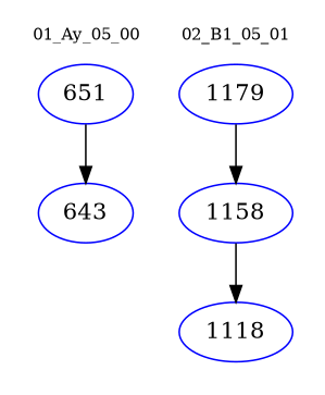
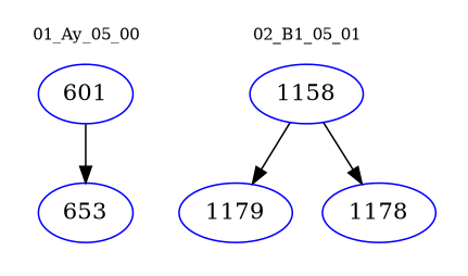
  digraph {
    node [color=blue]
    edge [color=black]
-   n1 [label=651]
-   n2 [label=643]
+   n1 [label=601]
+   n2 [label=653]
    n3 [label=1158]
    n4 [label=1179]
-   n5 [label=1118]
+   n5 [label=1178]
    subgraph cluster_1 {
      color=white
      fontsize=10
      label="01_Ay_05_00"
      n1
      n2
    }
    subgraph cluster_2 {
      color=white
      fontsize=10
      label="02_B1_05_01"
      n3
      n4
      n5
    }
    n1 -> n2
-   n4 -> n3
+   n3 -> n4
    n3 -> n5
  }
